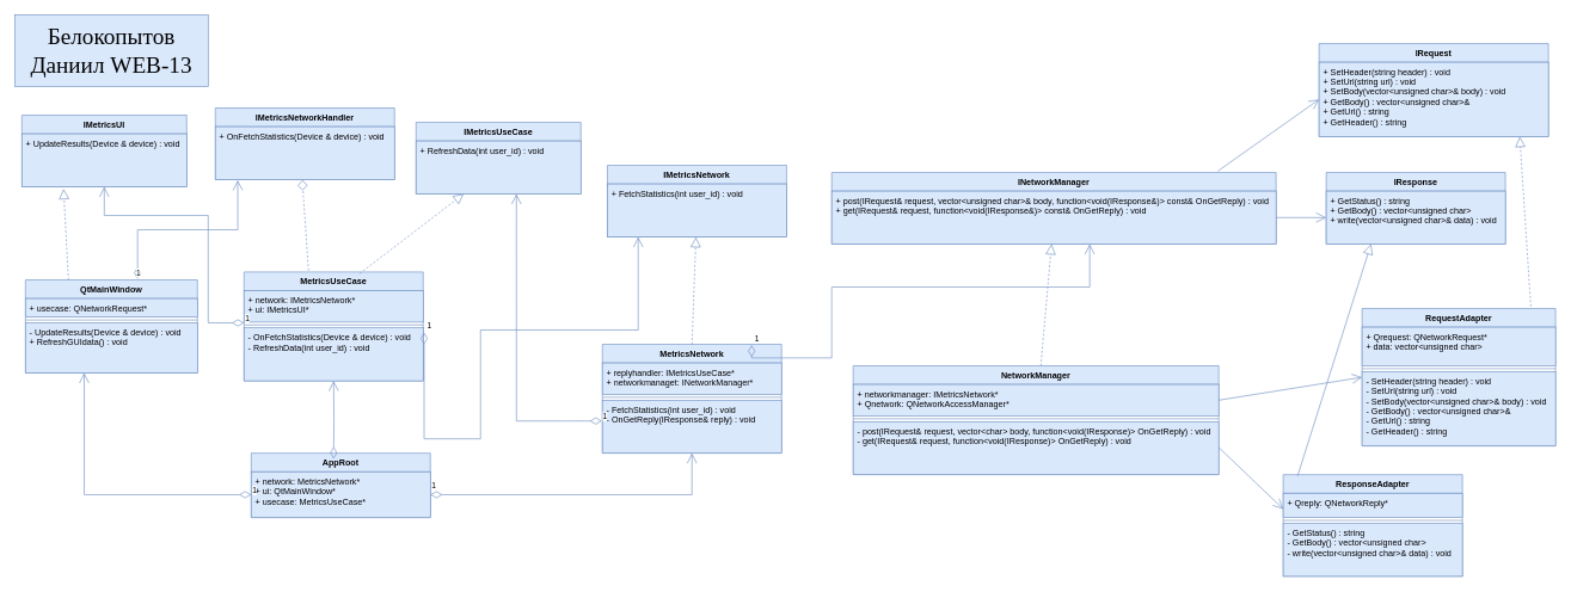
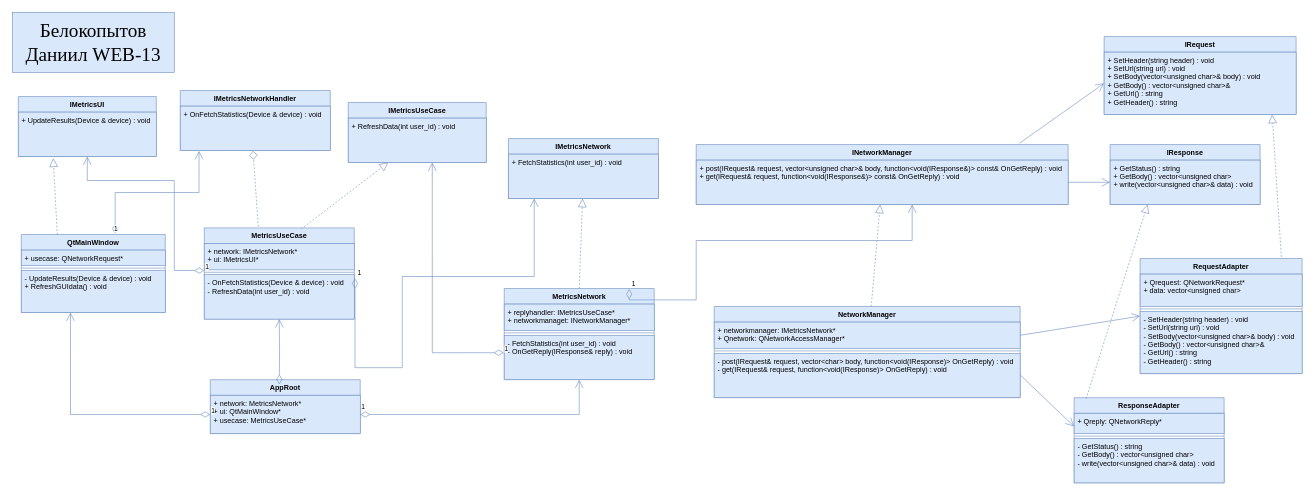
  <mxCell id="0" />
  <mxCell id="1" parent="0" />
  <mxCell id="2" value="QtMainWindow" style="swimlane;fontStyle=1;align=center;verticalAlign=top;childLayout=stackLayout;horizontal=1;startSize=26;horizontalStack=0;resizeParent=1;resizeParentMax=0;resizeLast=0;collapsible=1;marginBottom=0;fillColor=#dae8fc;strokeColor=#6c8ebf;" parent="1" vertex="1"><mxGeometry x="35" y="390" width="240" height="130" as="geometry" /></mxCell>
  <mxCell id="3" value="+ usecase: QNetworkRequest*" style="text;strokeColor=#6c8ebf;fillColor=#dae8fc;align=left;verticalAlign=top;spacingLeft=4;spacingRight=4;overflow=hidden;rotatable=0;points=[[0,0.5],[1,0.5]];portConstraint=eastwest;" parent="2" vertex="1"><mxGeometry y="26" width="240" height="26" as="geometry" /></mxCell>
  <mxCell id="4" value="" style="line;strokeWidth=1;fillColor=#dae8fc;align=left;verticalAlign=middle;spacingTop=-1;spacingLeft=3;spacingRight=3;rotatable=0;labelPosition=right;points=[];portConstraint=eastwest;strokeColor=#6c8ebf;" parent="2" vertex="1"><mxGeometry y="52" width="240" height="8" as="geometry" /></mxCell>
  <mxCell id="5" value="- UpdateResults(Device &amp; device) : void&#10;+ RefreshGUIdata() : void&#10;" style="text;strokeColor=#6c8ebf;fillColor=#dae8fc;align=left;verticalAlign=top;spacingLeft=4;spacingRight=4;overflow=hidden;rotatable=0;points=[[0,0.5],[1,0.5]];portConstraint=eastwest;" parent="2" vertex="1"><mxGeometry y="60" width="240" height="70" as="geometry" /></mxCell>
  <mxCell id="6" value="IMetricsUI" style="swimlane;fontStyle=1;childLayout=stackLayout;horizontal=1;startSize=26;fillColor=#dae8fc;horizontalStack=0;resizeParent=1;resizeParentMax=0;resizeLast=0;collapsible=1;marginBottom=0;strokeColor=#6c8ebf;" parent="1" vertex="1"><mxGeometry x="30" y="160" width="230" height="100" as="geometry" /></mxCell>
  <mxCell id="7" value="+ UpdateResults(Device &amp; device) : void" style="text;strokeColor=#6c8ebf;fillColor=#dae8fc;align=left;verticalAlign=top;spacingLeft=4;spacingRight=4;overflow=hidden;rotatable=0;points=[[0,0.5],[1,0.5]];portConstraint=eastwest;" parent="6" vertex="1"><mxGeometry y="26" width="230" height="74" as="geometry" /></mxCell>
  <mxCell id="8" value="" style="endArrow=block;dashed=1;endFill=0;endSize=12;html=1;rounded=0;entryX=0.253;entryY=1.038;entryDx=0;entryDy=0;entryPerimeter=0;exitX=0.25;exitY=0;exitDx=0;exitDy=0;fillColor=#dae8fc;strokeColor=#6c8ebf;" edge="1" parent="1" source="2" target="7"><mxGeometry width="160" relative="1" as="geometry"><mxPoint x="150" y="500" as="sourcePoint" /><mxPoint x="310" y="500" as="targetPoint" /></mxGeometry></mxCell>
  <mxCell id="9" value="IMetricsNetworkHandler" style="swimlane;fontStyle=1;childLayout=stackLayout;horizontal=1;startSize=26;fillColor=#dae8fc;horizontalStack=0;resizeParent=1;resizeParentMax=0;resizeLast=0;collapsible=1;marginBottom=0;strokeColor=#6c8ebf;" vertex="1" parent="1"><mxGeometry x="300" y="150" width="250" height="100" as="geometry" /></mxCell>
  <mxCell id="10" value="+ OnFetchStatistics(Device &amp; device) : void" style="text;strokeColor=#6c8ebf;fillColor=#dae8fc;align=left;verticalAlign=top;spacingLeft=4;spacingRight=4;overflow=hidden;rotatable=0;points=[[0,0.5],[1,0.5]];portConstraint=eastwest;" vertex="1" parent="9"><mxGeometry y="26" width="250" height="74" as="geometry" /></mxCell>
  <mxCell id="11" value="IMetricsUseCase" style="swimlane;fontStyle=1;childLayout=stackLayout;horizontal=1;startSize=26;fillColor=#dae8fc;horizontalStack=0;resizeParent=1;resizeParentMax=0;resizeLast=0;collapsible=1;marginBottom=0;strokeColor=#6c8ebf;" vertex="1" parent="1"><mxGeometry x="580" y="170" width="230" height="100" as="geometry" /></mxCell>
  <mxCell id="12" value="+ RefreshData(int user_id) : void" style="text;strokeColor=#6c8ebf;fillColor=#dae8fc;align=left;verticalAlign=top;spacingLeft=4;spacingRight=4;overflow=hidden;rotatable=0;points=[[0,0.5],[1,0.5]];portConstraint=eastwest;" vertex="1" parent="11"><mxGeometry y="26" width="230" height="74" as="geometry" /></mxCell>
  <mxCell id="13" value="MetricsUseCase" style="swimlane;fontStyle=1;childLayout=stackLayout;horizontal=1;startSize=26;fillColor=#dae8fc;horizontalStack=0;resizeParent=1;resizeParentMax=0;resizeLast=0;collapsible=1;marginBottom=0;strokeColor=#6c8ebf;" vertex="1" parent="1"><mxGeometry x="340" y="379" width="250" height="152" as="geometry" /></mxCell>
  <mxCell id="14" value="+ network: IMetricsNetwork*&#10;+ ui: IMetricsUI*" style="text;strokeColor=#6c8ebf;fillColor=#dae8fc;align=left;verticalAlign=top;spacingLeft=4;spacingRight=4;overflow=hidden;rotatable=0;points=[[0,0.5],[1,0.5]];portConstraint=eastwest;" vertex="1" parent="13"><mxGeometry y="26" width="250" height="44" as="geometry" /></mxCell>
  <mxCell id="15" value="" style="line;strokeWidth=1;fillColor=#dae8fc;align=left;verticalAlign=middle;spacingTop=-1;spacingLeft=3;spacingRight=3;rotatable=0;labelPosition=right;points=[];portConstraint=eastwest;strokeColor=#6c8ebf;" vertex="1" parent="13"><mxGeometry y="70" width="250" height="8" as="geometry" /></mxCell>
  <mxCell id="16" value="- OnFetchStatistics(Device &amp; device) : void&#10;- RefreshData(int user_id) : void" style="text;strokeColor=#6c8ebf;fillColor=#dae8fc;align=left;verticalAlign=top;spacingLeft=4;spacingRight=4;overflow=hidden;rotatable=0;points=[[0,0.5],[1,0.5]];portConstraint=eastwest;" vertex="1" parent="13"><mxGeometry y="78" width="250" height="74" as="geometry" /></mxCell>
  <mxCell id="17" value="" style="endArrow=diamond;dashed=1;endFill=0;endSize=12;html=1;rounded=0;entryX=0.485;entryY=1.01;entryDx=0;entryDy=0;entryPerimeter=0;exitX=0.36;exitY=-0.014;exitDx=0;exitDy=0;exitPerimeter=0;fillColor=#dae8fc;strokeColor=#6c8ebf;" edge="1" parent="1" source="13" target="10"><mxGeometry width="160" relative="1" as="geometry"><mxPoint x="176.08" y="510.96" as="sourcePoint" /><mxPoint x="161.66" y="433.108" as="targetPoint" /><Array as="points" /></mxGeometry></mxCell>
  <mxCell id="18" value="" style="endArrow=block;dashed=1;endFill=0;endSize=12;html=1;rounded=0;exitX=0.646;exitY=0.013;exitDx=0;exitDy=0;exitPerimeter=0;fillColor=#dae8fc;strokeColor=#6c8ebf;" edge="1" parent="1" source="13" target="12"><mxGeometry width="160" relative="1" as="geometry"><mxPoint x="623" y="540" as="sourcePoint" /><mxPoint x="570" y="422.14" as="targetPoint" /><Array as="points" /></mxGeometry></mxCell>
  <mxCell id="19" value="IMetricsNetwork" style="swimlane;fontStyle=1;childLayout=stackLayout;horizontal=1;startSize=26;fillColor=#dae8fc;horizontalStack=0;resizeParent=1;resizeParentMax=0;resizeLast=0;collapsible=1;marginBottom=0;strokeColor=#6c8ebf;" vertex="1" parent="1"><mxGeometry x="847" y="230" width="250" height="100" as="geometry" /></mxCell>
  <mxCell id="20" value="+ FetchStatistics(int user_id) : void" style="text;strokeColor=#6c8ebf;fillColor=#dae8fc;align=left;verticalAlign=top;spacingLeft=4;spacingRight=4;overflow=hidden;rotatable=0;points=[[0,0.5],[1,0.5]];portConstraint=eastwest;" vertex="1" parent="19"><mxGeometry y="26" width="250" height="74" as="geometry" /></mxCell>
  <mxCell id="21" value="INetworkManager" style="swimlane;fontStyle=1;childLayout=stackLayout;horizontal=1;startSize=26;fillColor=#dae8fc;horizontalStack=0;resizeParent=1;resizeParentMax=0;resizeLast=0;collapsible=1;marginBottom=0;strokeColor=#6c8ebf;" vertex="1" parent="1"><mxGeometry x="1160" y="240" width="620" height="100" as="geometry" /></mxCell>
  <mxCell id="22" value="+ post(IRequest&amp; request, vector&lt;unsigned char&gt;&amp; body, function&lt;void(IResponse&amp;)&gt; const&amp; OnGetReply) : void&#10;+ get(IRequest&amp; request, function&lt;void(IResponse&amp;)&gt; const&amp; OnGetReply) : void" style="text;strokeColor=#6c8ebf;fillColor=#dae8fc;align=left;verticalAlign=top;spacingLeft=4;spacingRight=4;overflow=hidden;rotatable=0;points=[[0,0.5],[1,0.5]];portConstraint=eastwest;" vertex="1" parent="21"><mxGeometry y="26" width="620" height="74" as="geometry" /></mxCell>
  <mxCell id="23" value="MetricsNetwork" style="swimlane;fontStyle=1;childLayout=stackLayout;horizontal=1;startSize=26;fillColor=#dae8fc;horizontalStack=0;resizeParent=1;resizeParentMax=0;resizeLast=0;collapsible=1;marginBottom=0;strokeColor=#6c8ebf;" vertex="1" parent="1"><mxGeometry x="840" y="480" width="250" height="152" as="geometry" /></mxCell>
  <mxCell id="24" value="+ replyhandler: IMetricsUseCase*&#10;+ networkmanaget: INetworkManager*" style="text;strokeColor=#6c8ebf;fillColor=#dae8fc;align=left;verticalAlign=top;spacingLeft=4;spacingRight=4;overflow=hidden;rotatable=0;points=[[0,0.5],[1,0.5]];portConstraint=eastwest;" vertex="1" parent="23"><mxGeometry y="26" width="250" height="44" as="geometry" /></mxCell>
  <mxCell id="25" value="" style="line;strokeWidth=1;fillColor=#dae8fc;align=left;verticalAlign=middle;spacingTop=-1;spacingLeft=3;spacingRight=3;rotatable=0;labelPosition=right;points=[];portConstraint=eastwest;strokeColor=#6c8ebf;" vertex="1" parent="23"><mxGeometry y="70" width="250" height="8" as="geometry" /></mxCell>
  <mxCell id="26" value="- FetchStatistics(int user_id) : void&#10;- OnGetReply(IResponse&amp; reply) : void" style="text;strokeColor=#6c8ebf;fillColor=#dae8fc;align=left;verticalAlign=top;spacingLeft=4;spacingRight=4;overflow=hidden;rotatable=0;points=[[0,0.5],[1,0.5]];portConstraint=eastwest;" vertex="1" parent="23"><mxGeometry y="78" width="250" height="74" as="geometry" /></mxCell>
  <mxCell id="27" value="1" style="endArrow=open;html=1;endSize=12;startArrow=diamondThin;startSize=14;startFill=0;edgeStyle=orthogonalEdgeStyle;align=left;verticalAlign=bottom;rounded=0;exitX=0.652;exitY=-0.009;exitDx=0;exitDy=0;exitPerimeter=0;entryX=0.125;entryY=1.01;entryDx=0;entryDy=0;entryPerimeter=0;fillColor=#dae8fc;strokeColor=#6c8ebf;" edge="1" parent="1" source="2" target="10"><mxGeometry x="-1" y="3" relative="1" as="geometry"><mxPoint x="220" y="460" as="sourcePoint" /><mxPoint x="380" y="460" as="targetPoint" /></mxGeometry></mxCell>
  <mxCell id="28" value="1" style="endArrow=open;html=1;endSize=12;startArrow=diamondThin;startSize=14;startFill=0;edgeStyle=orthogonalEdgeStyle;align=left;verticalAlign=bottom;rounded=0;fillColor=#dae8fc;strokeColor=#6c8ebf;" edge="1" parent="1" source="13" target="7"><mxGeometry x="-1" y="3" relative="1" as="geometry"><mxPoint x="196.48" y="518.83" as="sourcePoint" /><mxPoint x="341.25" y="350.74" as="targetPoint" /><Array as="points"><mxPoint x="290" y="450" /><mxPoint x="290" y="300" /><mxPoint x="145" y="300" /></Array></mxGeometry></mxCell>
  <mxCell id="29" value="" style="endArrow=block;dashed=1;endFill=0;endSize=12;html=1;rounded=0;fillColor=#dae8fc;strokeColor=#6c8ebf;exitX=0.5;exitY=0;exitDx=0;exitDy=0;" edge="1" parent="1" source="23" target="20"><mxGeometry width="160" relative="1" as="geometry"><mxPoint x="970" y="470" as="sourcePoint" /><mxPoint x="847.209" y="360" as="targetPoint" /><Array as="points" /></mxGeometry></mxCell>
  <mxCell id="30" value="1" style="endArrow=open;html=1;endSize=12;startArrow=diamondThin;startSize=14;startFill=0;edgeStyle=orthogonalEdgeStyle;align=left;verticalAlign=bottom;rounded=0;exitX=1.005;exitY=0.085;exitDx=0;exitDy=0;exitPerimeter=0;fillColor=#dae8fc;strokeColor=#6c8ebf;" edge="1" parent="1" source="16" target="20"><mxGeometry x="-1" y="3" relative="1" as="geometry"><mxPoint x="670" y="520" as="sourcePoint" /><mxPoint x="670" y="430" as="targetPoint" /><Array as="points"><mxPoint x="670" y="612" /><mxPoint x="670" y="460" /><mxPoint x="890" y="460" /></Array></mxGeometry></mxCell>
  <mxCell id="31" value="1" style="endArrow=open;html=1;endSize=12;startArrow=diamondThin;startSize=14;startFill=0;edgeStyle=orthogonalEdgeStyle;align=left;verticalAlign=bottom;rounded=0;exitX=-0.003;exitY=0.393;exitDx=0;exitDy=0;exitPerimeter=0;entryX=0.609;entryY=1;entryDx=0;entryDy=0;entryPerimeter=0;fillColor=#dae8fc;strokeColor=#6c8ebf;" edge="1" parent="1" source="26" target="12"><mxGeometry x="-1" y="3" relative="1" as="geometry"><mxPoint x="840" y="610" as="sourcePoint" /><mxPoint x="1000" y="610" as="targetPoint" /></mxGeometry></mxCell>
  <mxCell id="32" value="NetworkManager" style="swimlane;fontStyle=1;childLayout=stackLayout;horizontal=1;startSize=26;fillColor=#dae8fc;horizontalStack=0;resizeParent=1;resizeParentMax=0;resizeLast=0;collapsible=1;marginBottom=0;strokeColor=#6c8ebf;" vertex="1" parent="1"><mxGeometry x="1190" y="510" width="510" height="152" as="geometry" /></mxCell>
  <mxCell id="33" value="+ networkmanager: IMetricsNetwork*&#10;+ Qnetwork: QNetworkAccessManager*" style="text;strokeColor=#6c8ebf;fillColor=#dae8fc;align=left;verticalAlign=top;spacingLeft=4;spacingRight=4;overflow=hidden;rotatable=0;points=[[0,0.5],[1,0.5]];portConstraint=eastwest;" vertex="1" parent="32"><mxGeometry y="26" width="510" height="44" as="geometry" /></mxCell>
  <mxCell id="34" value="" style="line;strokeWidth=1;fillColor=#dae8fc;align=left;verticalAlign=middle;spacingTop=-1;spacingLeft=3;spacingRight=3;rotatable=0;labelPosition=right;points=[];portConstraint=eastwest;strokeColor=#6c8ebf;" vertex="1" parent="32"><mxGeometry y="70" width="510" height="8" as="geometry" /></mxCell>
  <mxCell id="35" value="- post(IRequest&amp; request, vector&lt;char&gt; body, function&lt;void(IResponse)&gt; OnGetReply) : void&#10;- get(IRequest&amp; request, function&lt;void(IResponse)&gt; OnGetReply) : void" style="text;strokeColor=#6c8ebf;fillColor=#dae8fc;align=left;verticalAlign=top;spacingLeft=4;spacingRight=4;overflow=hidden;rotatable=0;points=[[0,0.5],[1,0.5]];portConstraint=eastwest;" vertex="1" parent="32"><mxGeometry y="78" width="510" height="74" as="geometry" /></mxCell>
  <mxCell id="36" value="" style="endArrow=block;dashed=1;endFill=0;endSize=12;html=1;rounded=0;fillColor=#dae8fc;strokeColor=#6c8ebf;" edge="1" parent="1" source="32" target="22"><mxGeometry width="160" relative="1" as="geometry"><mxPoint x="1026.5" y="487.568" as="sourcePoint" /><mxPoint x="1017.586" y="360" as="targetPoint" /><Array as="points" /></mxGeometry></mxCell>
  <mxCell id="37" value="IRequest" style="swimlane;fontStyle=1;childLayout=stackLayout;horizontal=1;startSize=26;fillColor=#dae8fc;horizontalStack=0;resizeParent=1;resizeParentMax=0;resizeLast=0;collapsible=1;marginBottom=0;strokeColor=#6c8ebf;" vertex="1" parent="1"><mxGeometry x="1840" y="60" width="320" height="130" as="geometry" /></mxCell>
  <mxCell id="38" value="+ SetHeader(string header) : void&#10;+ SetUrl(string url) : void&#10;+ SetBody(vector&lt;unsigned char&gt;&amp; body) : void&#10;+ GetBody() : vector&lt;unsigned char&gt;&amp; &#10;+ GetUrl() : string &#10;+ GetHeader() : string " style="text;strokeColor=#6c8ebf;fillColor=#dae8fc;align=left;verticalAlign=top;spacingLeft=4;spacingRight=4;overflow=hidden;rotatable=0;points=[[0,0.5],[1,0.5]];portConstraint=eastwest;" vertex="1" parent="37"><mxGeometry y="26" width="320" height="104" as="geometry" /></mxCell>
  <mxCell id="39" value="IResponse" style="swimlane;fontStyle=1;childLayout=stackLayout;horizontal=1;startSize=26;fillColor=#dae8fc;horizontalStack=0;resizeParent=1;resizeParentMax=0;resizeLast=0;collapsible=1;marginBottom=0;strokeColor=#6c8ebf;" vertex="1" parent="1"><mxGeometry x="1850" y="240" width="250" height="100" as="geometry" /></mxCell>
  <mxCell id="40" value="+ GetStatus() : string &#10;+ GetBody() : vector&lt;unsigned char&gt;&#10;+ write(vector&lt;unsigned char&gt;&amp; data) : void" style="text;strokeColor=#6c8ebf;fillColor=#dae8fc;align=left;verticalAlign=top;spacingLeft=4;spacingRight=4;overflow=hidden;rotatable=0;points=[[0,0.5],[1,0.5]];portConstraint=eastwest;" vertex="1" parent="39"><mxGeometry y="26" width="250" height="74" as="geometry" /></mxCell>
  <mxCell id="41" value="" style="endArrow=open;endFill=1;endSize=12;html=1;rounded=0;entryX=0;entryY=0.5;entryDx=0;entryDy=0;exitX=0.869;exitY=-0.02;exitDx=0;exitDy=0;exitPerimeter=0;fillColor=#dae8fc;strokeColor=#6c8ebf;" edge="1" parent="1" source="21" target="38"><mxGeometry width="160" relative="1" as="geometry"><mxPoint x="1730" y="190" as="sourcePoint" /><mxPoint x="1890" y="190" as="targetPoint" /></mxGeometry></mxCell>
  <mxCell id="42" value="" style="endArrow=open;endFill=1;endSize=12;html=1;rounded=0;entryX=0;entryY=0.5;entryDx=0;entryDy=0;exitX=1;exitY=0.5;exitDx=0;exitDy=0;fillColor=#dae8fc;strokeColor=#6c8ebf;" edge="1" parent="1" source="22" target="40"><mxGeometry width="160" relative="1" as="geometry"><mxPoint x="1940" y="460" as="sourcePoint" /><mxPoint x="2100" y="460" as="targetPoint" /></mxGeometry></mxCell>
  <mxCell id="43" value="1" style="endArrow=open;html=1;endSize=12;startArrow=diamondThin;startSize=14;startFill=0;edgeStyle=orthogonalEdgeStyle;align=left;verticalAlign=bottom;rounded=0;exitX=0.833;exitY=0.006;exitDx=0;exitDy=0;exitPerimeter=0;fillColor=#dae8fc;strokeColor=#6c8ebf;" edge="1" parent="1" source="23" target="22"><mxGeometry x="-1" y="3" relative="1" as="geometry"><mxPoint x="909.25" y="615.082" as="sourcePoint" /><mxPoint x="1250" y="350" as="targetPoint" /><Array as="points"><mxPoint x="1048" y="499" /><mxPoint x="1160" y="499" /><mxPoint x="1160" y="400" /><mxPoint x="1520" y="400" /></Array></mxGeometry></mxCell>
  <mxCell id="44" value="RequestAdapter" style="swimlane;fontStyle=1;childLayout=stackLayout;horizontal=1;startSize=26;fillColor=#dae8fc;horizontalStack=0;resizeParent=1;resizeParentMax=0;resizeLast=0;collapsible=1;marginBottom=0;strokeColor=#6c8ebf;" vertex="1" parent="1"><mxGeometry x="1900" y="430" width="270" height="192" as="geometry" /></mxCell>
  <mxCell id="45" value="+ Qrequest: QNetworkRequest*&#10;+ data: vector&lt;unsigned char&gt;" style="text;strokeColor=#6c8ebf;fillColor=#dae8fc;align=left;verticalAlign=top;spacingLeft=4;spacingRight=4;overflow=hidden;rotatable=0;points=[[0,0.5],[1,0.5]];portConstraint=eastwest;" vertex="1" parent="44"><mxGeometry y="26" width="270" height="54" as="geometry" /></mxCell>
  <mxCell id="46" value="" style="line;strokeWidth=1;fillColor=#dae8fc;align=left;verticalAlign=middle;spacingTop=-1;spacingLeft=3;spacingRight=3;rotatable=0;labelPosition=right;points=[];portConstraint=eastwest;strokeColor=#6c8ebf;" vertex="1" parent="44"><mxGeometry y="80" width="270" height="8" as="geometry" /></mxCell>
  <mxCell id="47" value="- SetHeader(string header) : void&#10;- SetUrl(string url) : void&#10;- SetBody(vector&lt;unsigned char&gt;&amp; body) : void&#10;- GetBody() : vector&lt;unsigned char&gt;&amp; &#10;- GetUrl() : string &#10;- GetHeader() : string " style="text;strokeColor=#6c8ebf;fillColor=#dae8fc;align=left;verticalAlign=top;spacingLeft=4;spacingRight=4;overflow=hidden;rotatable=0;points=[[0,0.5],[1,0.5]];portConstraint=eastwest;" vertex="1" parent="44"><mxGeometry y="88" width="270" height="104" as="geometry" /></mxCell>
  <mxCell id="48" value="ResponseAdapter" style="swimlane;fontStyle=1;childLayout=stackLayout;horizontal=1;startSize=26;fillColor=#dae8fc;horizontalStack=0;resizeParent=1;resizeParentMax=0;resizeLast=0;collapsible=1;marginBottom=0;strokeColor=#6c8ebf;" vertex="1" parent="1"><mxGeometry x="1790" y="662" width="250" height="142" as="geometry" /></mxCell>
  <mxCell id="49" value="+ Qreply: QNetworkReply*" style="text;strokeColor=#6c8ebf;fillColor=#dae8fc;align=left;verticalAlign=top;spacingLeft=4;spacingRight=4;overflow=hidden;rotatable=0;points=[[0,0.5],[1,0.5]];portConstraint=eastwest;" vertex="1" parent="48"><mxGeometry y="26" width="250" height="34" as="geometry" /></mxCell>
  <mxCell id="50" value="" style="line;strokeWidth=1;fillColor=#dae8fc;align=left;verticalAlign=middle;spacingTop=-1;spacingLeft=3;spacingRight=3;rotatable=0;labelPosition=right;points=[];portConstraint=eastwest;strokeColor=#6c8ebf;" vertex="1" parent="48"><mxGeometry y="60" width="250" height="8" as="geometry" /></mxCell>
  <mxCell id="51" value="- GetStatus() : string &#10;- GetBody() : vector&lt;unsigned char&gt;&#10;- write(vector&lt;unsigned char&gt;&amp; data) : void" style="text;strokeColor=#6c8ebf;fillColor=#dae8fc;align=left;verticalAlign=top;spacingLeft=4;spacingRight=4;overflow=hidden;rotatable=0;points=[[0,0.5],[1,0.5]];portConstraint=eastwest;" vertex="1" parent="48"><mxGeometry y="68" width="250" height="74" as="geometry" /></mxCell>
  <mxCell id="52" value="" style="endArrow=open;endFill=1;endSize=12;html=1;rounded=0;entryX=0;entryY=0.5;entryDx=0;entryDy=0;exitX=1;exitY=0.5;exitDx=0;exitDy=0;fillColor=#dae8fc;strokeColor=#6c8ebf;" edge="1" parent="1" source="33" target="44"><mxGeometry width="160" relative="1" as="geometry"><mxPoint x="1840" y="323" as="sourcePoint" /><mxPoint x="1920" y="313" as="targetPoint" /></mxGeometry></mxCell>
  <mxCell id="53" value="" style="endArrow=open;endFill=1;endSize=12;html=1;rounded=0;exitX=1;exitY=0.75;exitDx=0;exitDy=0;fillColor=#dae8fc;strokeColor=#6c8ebf;" edge="1" parent="1" source="32"><mxGeometry width="160" relative="1" as="geometry"><mxPoint x="1850" y="333" as="sourcePoint" /><mxPoint x="1790" y="710" as="targetPoint" /></mxGeometry></mxCell>
- <mxCell id="54" value="" style="endArrow=block;dashed=0;endFill=0;endSize=12;html=1;rounded=0;fillColor=#dae8fc;strokeColor=#6c8ebf;entryX=0.25;entryY=1;entryDx=0;entryDy=0;exitX=0.08;exitY=0.013;exitDx=0;exitDy=0;exitPerimeter=0;" edge="1" parent="1" source="48" target="39"><mxGeometry width="160" relative="1" as="geometry"><mxPoint x="1547.181" y="490" as="sourcePoint" /><mxPoint x="1533.807" y="360" as="targetPoint" /><Array as="points" /></mxGeometry></mxCell>
+ <mxCell id="54" value="" style="endArrow=block;dashed=1;endFill=0;endSize=12;html=1;rounded=0;fillColor=#dae8fc;strokeColor=#6c8ebf;entryX=0.25;entryY=1;entryDx=0;entryDy=0;exitX=0.08;exitY=0.013;exitDx=0;exitDy=0;exitPerimeter=0;" edge="1" parent="1" source="48" target="39"><mxGeometry width="160" relative="1" as="geometry"><mxPoint x="1547.181" y="490" as="sourcePoint" /><mxPoint x="1533.807" y="360" as="targetPoint" /><Array as="points" /></mxGeometry></mxCell>
  <mxCell id="55" value="" style="endArrow=block;dashed=1;endFill=0;endSize=12;html=1;rounded=0;fillColor=#dae8fc;strokeColor=#6c8ebf;exitX=0.872;exitY=-0.014;exitDx=0;exitDy=0;exitPerimeter=0;" edge="1" parent="1" source="44"><mxGeometry width="160" relative="1" as="geometry"><mxPoint x="2233.371" y="370" as="sourcePoint" /><mxPoint x="2120" y="190" as="targetPoint" /><Array as="points" /></mxGeometry></mxCell>
  <mxCell id="56" value="AppRoot" style="swimlane;fontStyle=1;childLayout=stackLayout;horizontal=1;startSize=26;fillColor=#dae8fc;horizontalStack=0;resizeParent=1;resizeParentMax=0;resizeLast=0;collapsible=1;marginBottom=0;strokeColor=#6c8ebf;" vertex="1" parent="1"><mxGeometry x="350" y="632" width="250" height="90" as="geometry" /></mxCell>
  <mxCell id="57" value="+ network: MetricsNetwork*&#10;+ ui: QtMainWindow*&#10;+ usecase: MetricsUseCase*" style="text;strokeColor=#6c8ebf;fillColor=#dae8fc;align=left;verticalAlign=top;spacingLeft=4;spacingRight=4;overflow=hidden;rotatable=0;points=[[0,0.5],[1,0.5]];portConstraint=eastwest;" vertex="1" parent="56"><mxGeometry y="26" width="250" height="64" as="geometry" /></mxCell>
  <mxCell id="58" value="" style="line;strokeWidth=1;fillColor=#dae8fc;align=left;verticalAlign=middle;spacingTop=-1;spacingLeft=3;spacingRight=3;rotatable=0;labelPosition=right;points=[];portConstraint=eastwest;strokeColor=#6c8ebf;" vertex="1" parent="56"><mxGeometry y="90" width="250" as="geometry" /></mxCell>
  <mxCell id="59" value="1" style="endArrow=open;html=1;endSize=12;startArrow=diamondThin;startSize=14;startFill=0;edgeStyle=orthogonalEdgeStyle;align=left;verticalAlign=bottom;rounded=0;fillColor=#dae8fc;strokeColor=#6c8ebf;exitX=0;exitY=0.5;exitDx=0;exitDy=0;" edge="1" parent="1" source="57"><mxGeometry x="-1" y="3" relative="1" as="geometry"><mxPoint x="80" y="711" as="sourcePoint" /><mxPoint x="117" y="520" as="targetPoint" /><Array as="points"><mxPoint x="117" y="690" /><mxPoint x="117" y="591" /></Array></mxGeometry></mxCell>
  <mxCell id="60" value="1" style="endArrow=open;html=1;endSize=12;startArrow=diamondThin;startSize=14;startFill=0;edgeStyle=orthogonalEdgeStyle;align=left;verticalAlign=bottom;rounded=0;entryX=0.5;entryY=1;entryDx=0;entryDy=0;fillColor=#dae8fc;strokeColor=#6c8ebf;" edge="1" parent="1" source="57" target="23"><mxGeometry x="-1" y="3" relative="1" as="geometry"><mxPoint x="630" y="750" as="sourcePoint" /><mxPoint x="790" y="750" as="targetPoint" /></mxGeometry></mxCell>
  <mxCell id="61" value="sda" style="text;strokeColor=none;align=center;fillColor=none;html=1;verticalAlign=middle;whiteSpace=wrap;rounded=0;fontColor=#FFFFFF;" vertex="1" parent="1"><mxGeometry x="120" y="120" width="60" height="30" as="geometry" /></mxCell>
  <mxCell id="62" value="Белокопытов Даниил WEB-13" style="text;html=1;strokeColor=#6c8ebf;fillColor=#dae8fc;align=center;verticalAlign=middle;whiteSpace=wrap;rounded=0;fontColor=#000000;fontFamily=Times New Roman;fontSize=32;" vertex="1" parent="1"><mxGeometry width="270" height="100" as="geometry" x="20" y="20" /></mxCell>
  <mxCell id="63" value="" style="endArrow=open;html=1;endSize=12;startArrow=diamondThin;startSize=14;startFill=0;edgeStyle=orthogonalEdgeStyle;align=left;verticalAlign=bottom;rounded=0;strokeColor=#6c8ebf;fontFamily=Times New Roman;fontSize=32;fontColor=#000000;entryX=0.5;entryY=1;entryDx=0;entryDy=0;fillColor=#dae8fc;" edge="1" parent="1" target="13"><mxGeometry x="-1" y="3" relative="1" as="geometry"><mxPoint x="465" y="640" as="sourcePoint" /><mxPoint x="710" y="640" as="targetPoint" /></mxGeometry></mxCell>
